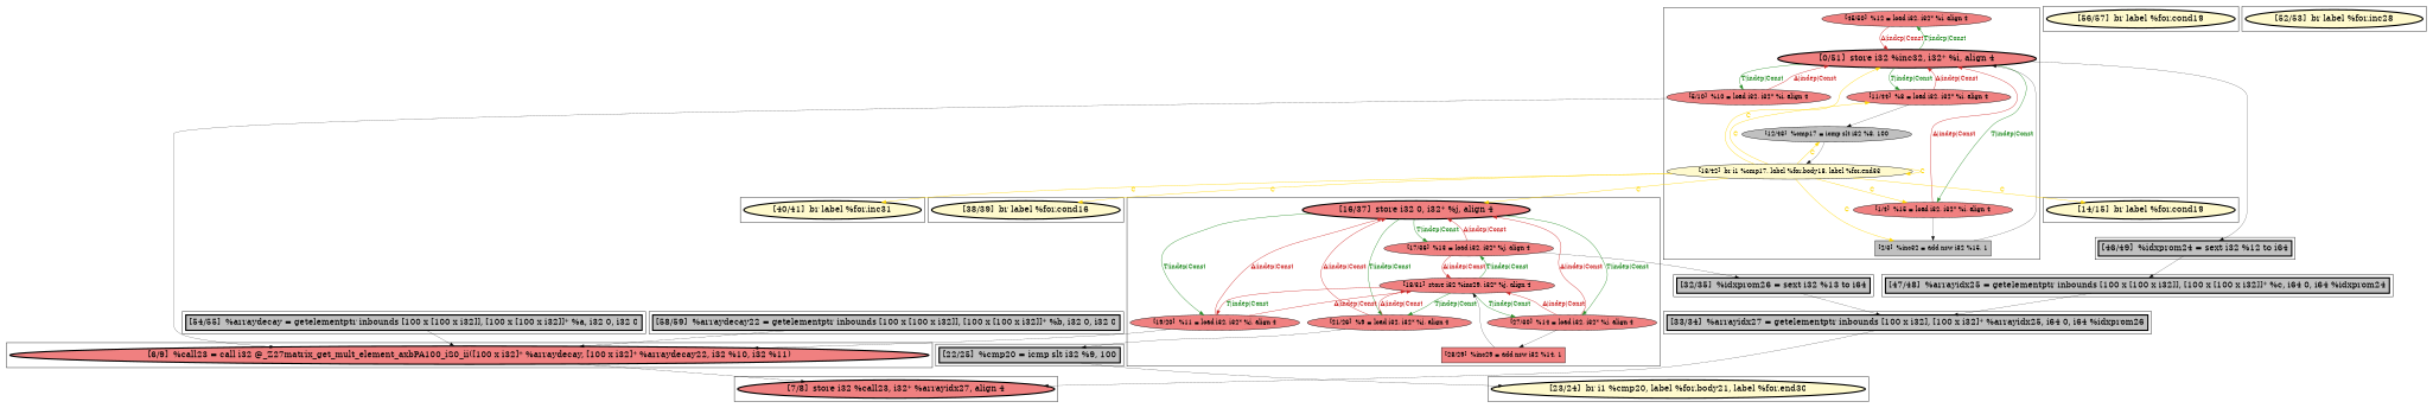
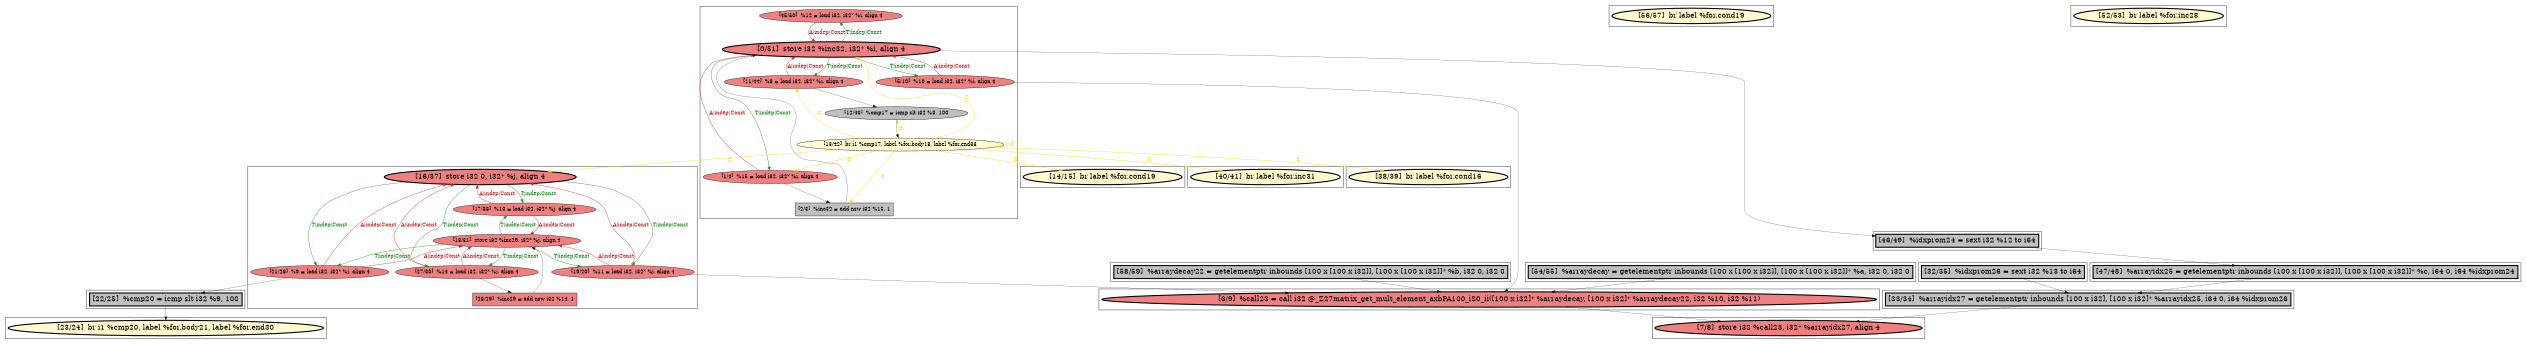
  digraph {
    node [fillcolor=lightcoral fontsize=20 penwidth=3.0 shape=ellipse style=filled]
    edge [color=black fontcolor=black penwidth=1.0 style=solid]
    n1 [fillcolor=lemonchiffon label="[23/24]  br i1 %cmp20, label %for.body21, label %for.end30"]
    n2 [fillcolor=lemonchiffon label="[56/57]  br label %for.cond19"]
    n3 [fillcolor=grey label="[54/55]  %arraydecay = getelementptr inbounds [100 x [100 x i32]], [100 x [100 x i32]]* %a, i32 0, i32 0" shape=rectangle]
    n4 [fillcolor=lemonchiffon label="[14/15]  br label %for.cond19"]
    n5 [fillcolor=grey label="[58/59]  %arraydecay22 = getelementptr inbounds [100 x [100 x i32]], [100 x [100 x i32]]* %b, i32 0, i32 0" shape=rectangle]
    n6 [fillcolor=grey label="[46/49]  %idxprom24 = sext i32 %12 to i64" shape=rectangle]
    n7 [label="[45/50]  %12 = load i32, i32* %i, align 4" fontsize="" penwidth=""]
    n8 [label="[11/44]  %8 = load i32, i32* %i, align 4" fontsize="" penwidth=""]
    n9 [label="[0/51]  store i32 %inc32, i32* %i, align 4"]
    n10 [label="[1/4]  %15 = load i32, i32* %i, align 4" fontsize="" penwidth=""]
    n11 [fillcolor=lemonchiffon label="[13/42]  br i1 %cmp17, label %for.body18, label %for.end33" fontsize="" penwidth=""]
    n12 [fillcolor=grey label="[2/3]  %inc32 = add nsw i32 %15, 1" shape=rectangle fontsize="" penwidth=""]
    n13 [label="[5/10]  %10 = load i32, i32* %i, align 4" fontsize="" penwidth=""]
    n14 [fillcolor=grey label="[12/43]  %cmp17 = icmp slt i32 %8, 100" fontsize="" penwidth=""]
    n15 [label="[7/8]  store i32 %call23, i32* %arrayidx27, align 4"]
    n16 [fillcolor=lemonchiffon label="[52/53]  br label %for.inc28"]
    n17 [fillcolor=grey label="[22/25]  %cmp20 = icmp slt i32 %9, 100" shape=rectangle]
    n18 [fillcolor=lemonchiffon label="[40/41]  br label %for.inc31"]
    n19 [fillcolor=grey label="[47/48]  %arrayidx25 = getelementptr inbounds [100 x [100 x i32]], [100 x [100 x i32]]* %c, i64 0, i64 %idxprom24" shape=rectangle]
    n20 [fillcolor=lemonchiffon label="[38/39]  br label %for.cond16"]
    n21 [label="[16/37]  store i32 0, i32* %j, align 4"]
    n22 [label="[17/36]  %13 = load i32, i32* %j, align 4" fontsize="" penwidth=""]
    n23 [label="[27/30]  %14 = load i32, i32* %j, align 4" fontsize="" penwidth=""]
    n24 [label="[18/31]  store i32 %inc29, i32* %j, align 4" fontsize="" penwidth=""]
    n25 [label="[19/20]  %11 = load i32, i32* %j, align 4" fontsize="" penwidth=""]
    n26 [label="[21/26]  %9 = load i32, i32* %j, align 4" fontsize="" penwidth=""]
    n27 [label="[28/29]  %inc29 = add nsw i32 %14, 1" shape=rectangle fontsize="" penwidth=""]
    n28 [fillcolor=grey label="[32/35]  %idxprom26 = sext i32 %13 to i64" shape=rectangle]
    n29 [fillcolor=grey label="[33/34]  %arrayidx27 = getelementptr inbounds [100 x i32], [100 x i32]* %arrayidx25, i64 0, i64 %idxprom26" shape=rectangle]
    n30 [label="[6/9]  %call23 = call i32 @_Z27matrix_get_mult_element_axbPA100_iS0_ii([100 x i32]* %arraydecay, [100 x i32]* %arraydecay22, i32 %10, i32 %11)"]
    subgraph cluster_1 {
      n1
    }
    subgraph cluster_2 {
      n2
    }
    subgraph cluster_3 {
      n3
    }
    subgraph cluster_4 {
      n4
    }
    subgraph cluster_5 {
      n5
    }
    subgraph cluster_6 {
      n6
    }
    subgraph cluster_7 {
      n7
      n8
      n9
      n10
      n11
      n12
      n13
      n14
    }
    subgraph cluster_8 {
      n15
    }
    subgraph cluster_9 {
      n16
    }
    subgraph cluster_10 {
      n17
    }
    subgraph cluster_11 {
      n18
    }
    subgraph cluster_12 {
      n19
    }
    subgraph cluster_13 {
      n20
    }
    subgraph cluster_14 {
      n21
      n22
      n23
      n24
      n25
      n26
      n27
    }
    subgraph cluster_15 {
      n28
    }
    subgraph cluster_16 {
      n29
    }
    subgraph cluster_17 {
      n30
    }
    n3 -> n30 [penwidth=0.5]
    n5 -> n30 [penwidth=0.5]
    n6 -> n19 [penwidth=0.5]
    n7 -> n9 [color=firebrick3 fontcolor=firebrick3 label="A|indep|Const"]
    n8 -> n9 [color=firebrick3 fontcolor=firebrick3 label="A|indep|Const"]
    n8 -> n14 [penwidth=0.5]
    n9 -> n6 [penwidth=0.5]
    n9 -> n7 [color=forestgreen fontcolor=forestgreen label="T|indep|Const"]
    n9 -> n8 [color=forestgreen fontcolor=forestgreen label="T|indep|Const"]
    n9 -> n10 [color=forestgreen fontcolor=forestgreen label="T|indep|Const"]
    n9 -> n13 [color=forestgreen fontcolor=forestgreen label="T|indep|Const"]
    n10 -> n9 [color=firebrick3 fontcolor=firebrick3 label="A|indep|Const"]
    n10 -> n12 [penwidth=0.5]
    n11 -> n4 [color=gold fontcolor=gold label=C]
    n11 -> n8 [color=gold fontcolor=gold label=C]
    n11 -> n9 [color=gold fontcolor=gold label=C]
    n11 -> n10 [color=gold fontcolor=gold label=C]
    n11 -> n11 [color=gold fontcolor=gold label=C]
    n11 -> n12 [color=gold fontcolor=gold label=C]
    n11 -> n14 [color=gold fontcolor=gold label=C]
    n11 -> n18 [color=gold fontcolor=gold label=C]
    n11 -> n20 [color=gold fontcolor=gold label=C]
    n11 -> n21 [color=gold fontcolor=gold label=C]
    n12 -> n9 [penwidth=0.5]
    n13 -> n9 [color=firebrick3 fontcolor=firebrick3 label="A|indep|Const"]
    n13 -> n30 [penwidth=0.5]
    n14 -> n11 [penwidth=0.5]
    n17 -> n1 [penwidth=0.5]
    n19 -> n29 [penwidth=0.5]
    n21 -> n22 [color=forestgreen fontcolor=forestgreen label="T|indep|Const"]
    n21 -> n23 [color=forestgreen fontcolor=forestgreen label="T|indep|Const"]
    n21 -> n25 [color=forestgreen fontcolor=forestgreen label="T|indep|Const"]
    n21 -> n26 [color=forestgreen fontcolor=forestgreen label="T|indep|Const"]
    n22 -> n21 [color=firebrick3 fontcolor=firebrick3 label="A|indep|Const"]
    n22 -> n24 [color=firebrick3 fontcolor=firebrick3 label="A|indep|Const"]
-   n22 -> n28 [penwidth=0.5]
    n23 -> n21 [color=firebrick3 fontcolor=firebrick3 label="A|indep|Const"]
    n23 -> n24 [color=firebrick3 fontcolor=firebrick3 label="A|indep|Const"]
    n23 -> n27 [penwidth=0.5]
    n24 -> n22 [color=forestgreen fontcolor=forestgreen label="T|indep|Const"]
    n24 -> n23 [color=forestgreen fontcolor=forestgreen label="T|indep|Const"]
-   n24 -> n25 [color=firebrick3 fontcolor=forestgreen label="T|indep|Const"]
+   n24 -> n25 [color=forestgreen fontcolor=forestgreen label="T|indep|Const"]
    n24 -> n26 [color=forestgreen fontcolor=forestgreen label="T|indep|Const"]
    n25 -> n21 [color=firebrick3 fontcolor=firebrick3 label="A|indep|Const"]
    n25 -> n24 [color=firebrick3 fontcolor=firebrick3 label="A|indep|Const"]
    n25 -> n30 [penwidth=0.5]
    n26 -> n17 [penwidth=0.5]
    n26 -> n21 [color=firebrick3 fontcolor=firebrick3 label="A|indep|Const"]
    n26 -> n24 [color=firebrick3 fontcolor=firebrick3 label="A|indep|Const"]
    n27 -> n24 [penwidth=0.5]
    n28 -> n29 [penwidth=0.5]
    n29 -> n15 [penwidth=0.5]
    n30 -> n15 [penwidth=0.5]
  }
